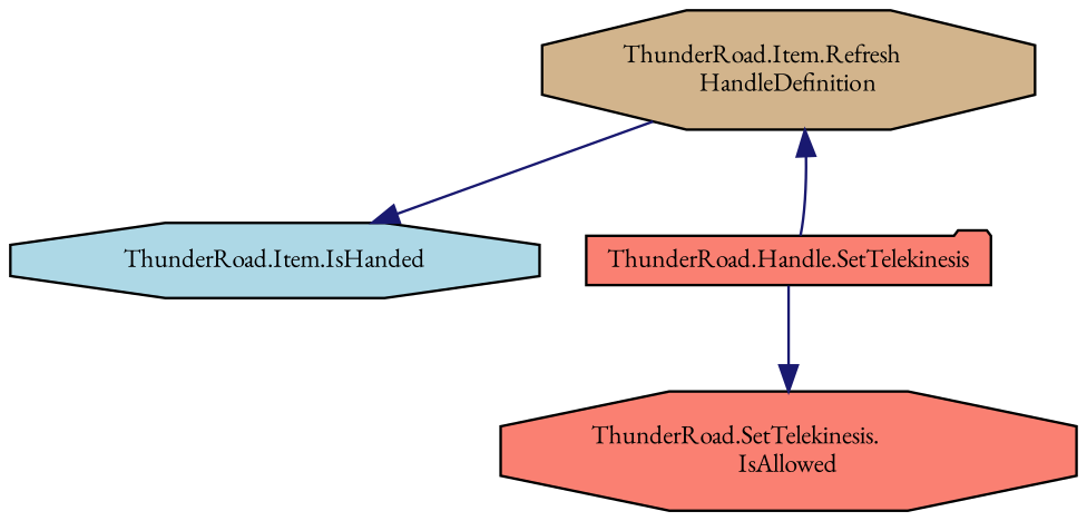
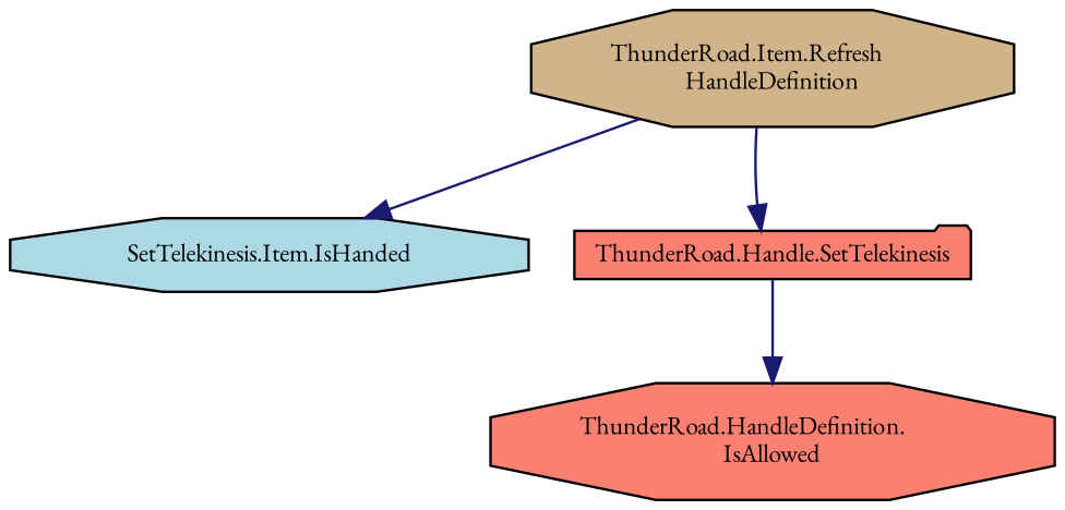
  digraph {
    fontname="EB Garamond"
    rankdir=TB
    node [color=black fillcolor=salmon fontname="EB Garamond" fontsize=10 shape=octagon style=filled]
    edge [color=midnightblue fontname="EB Garamond" fontsize=10 labelfontname=Helvetica labelfontsize=10 style=solid]
    n1 [fillcolor=tan fontcolor=black height=0.2 label="ThunderRoad.Item.Refresh\lHandleDefinition" width=0.4]
-   n2 [fillcolor=lightblue height=0.2 label="ThunderRoad.Item.IsHanded" width=0.4]
+   n2 [fillcolor=lightblue height=0.2 label="SetTelekinesis.Item.IsHanded" width=0.4]
    n3 [height=0.2 label="ThunderRoad.Handle.SetTelekinesis" shape=folder width=0.4]
-   n4 [height=0.2 label="ThunderRoad.SetTelekinesis.\lIsAllowed" width=0.4]
+   n4 [height=0.2 label="ThunderRoad.HandleDefinition.\lIsAllowed" width=0.4]
    n1 -> n2
-   n3 -> n1
+   n1 -> n3
    n3 -> n4
  }
